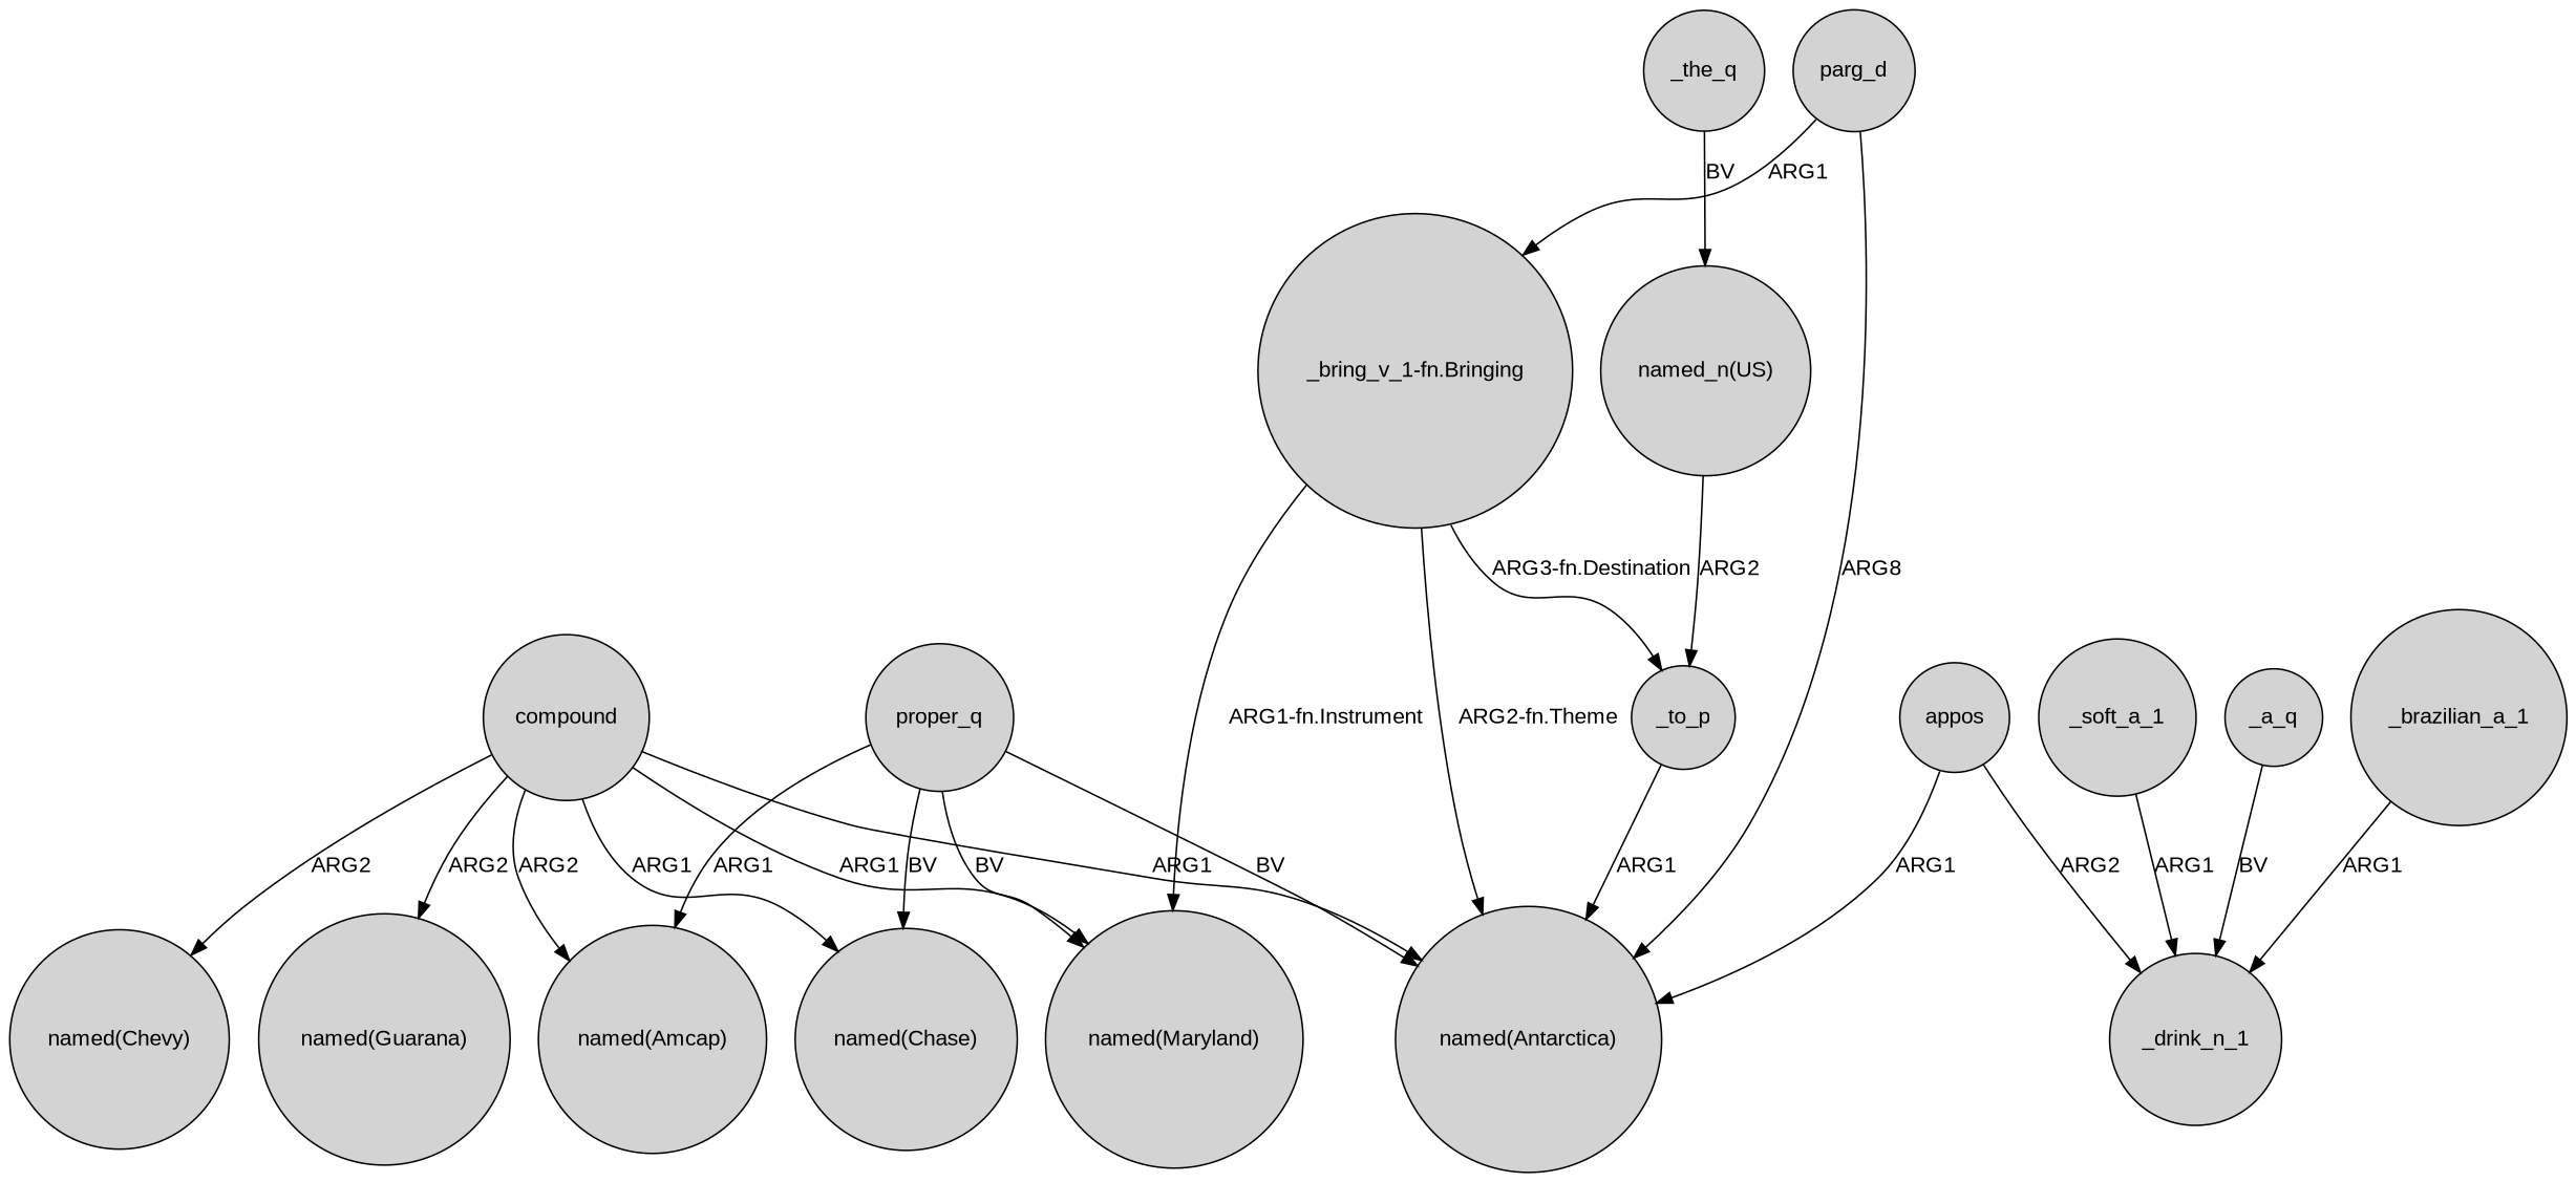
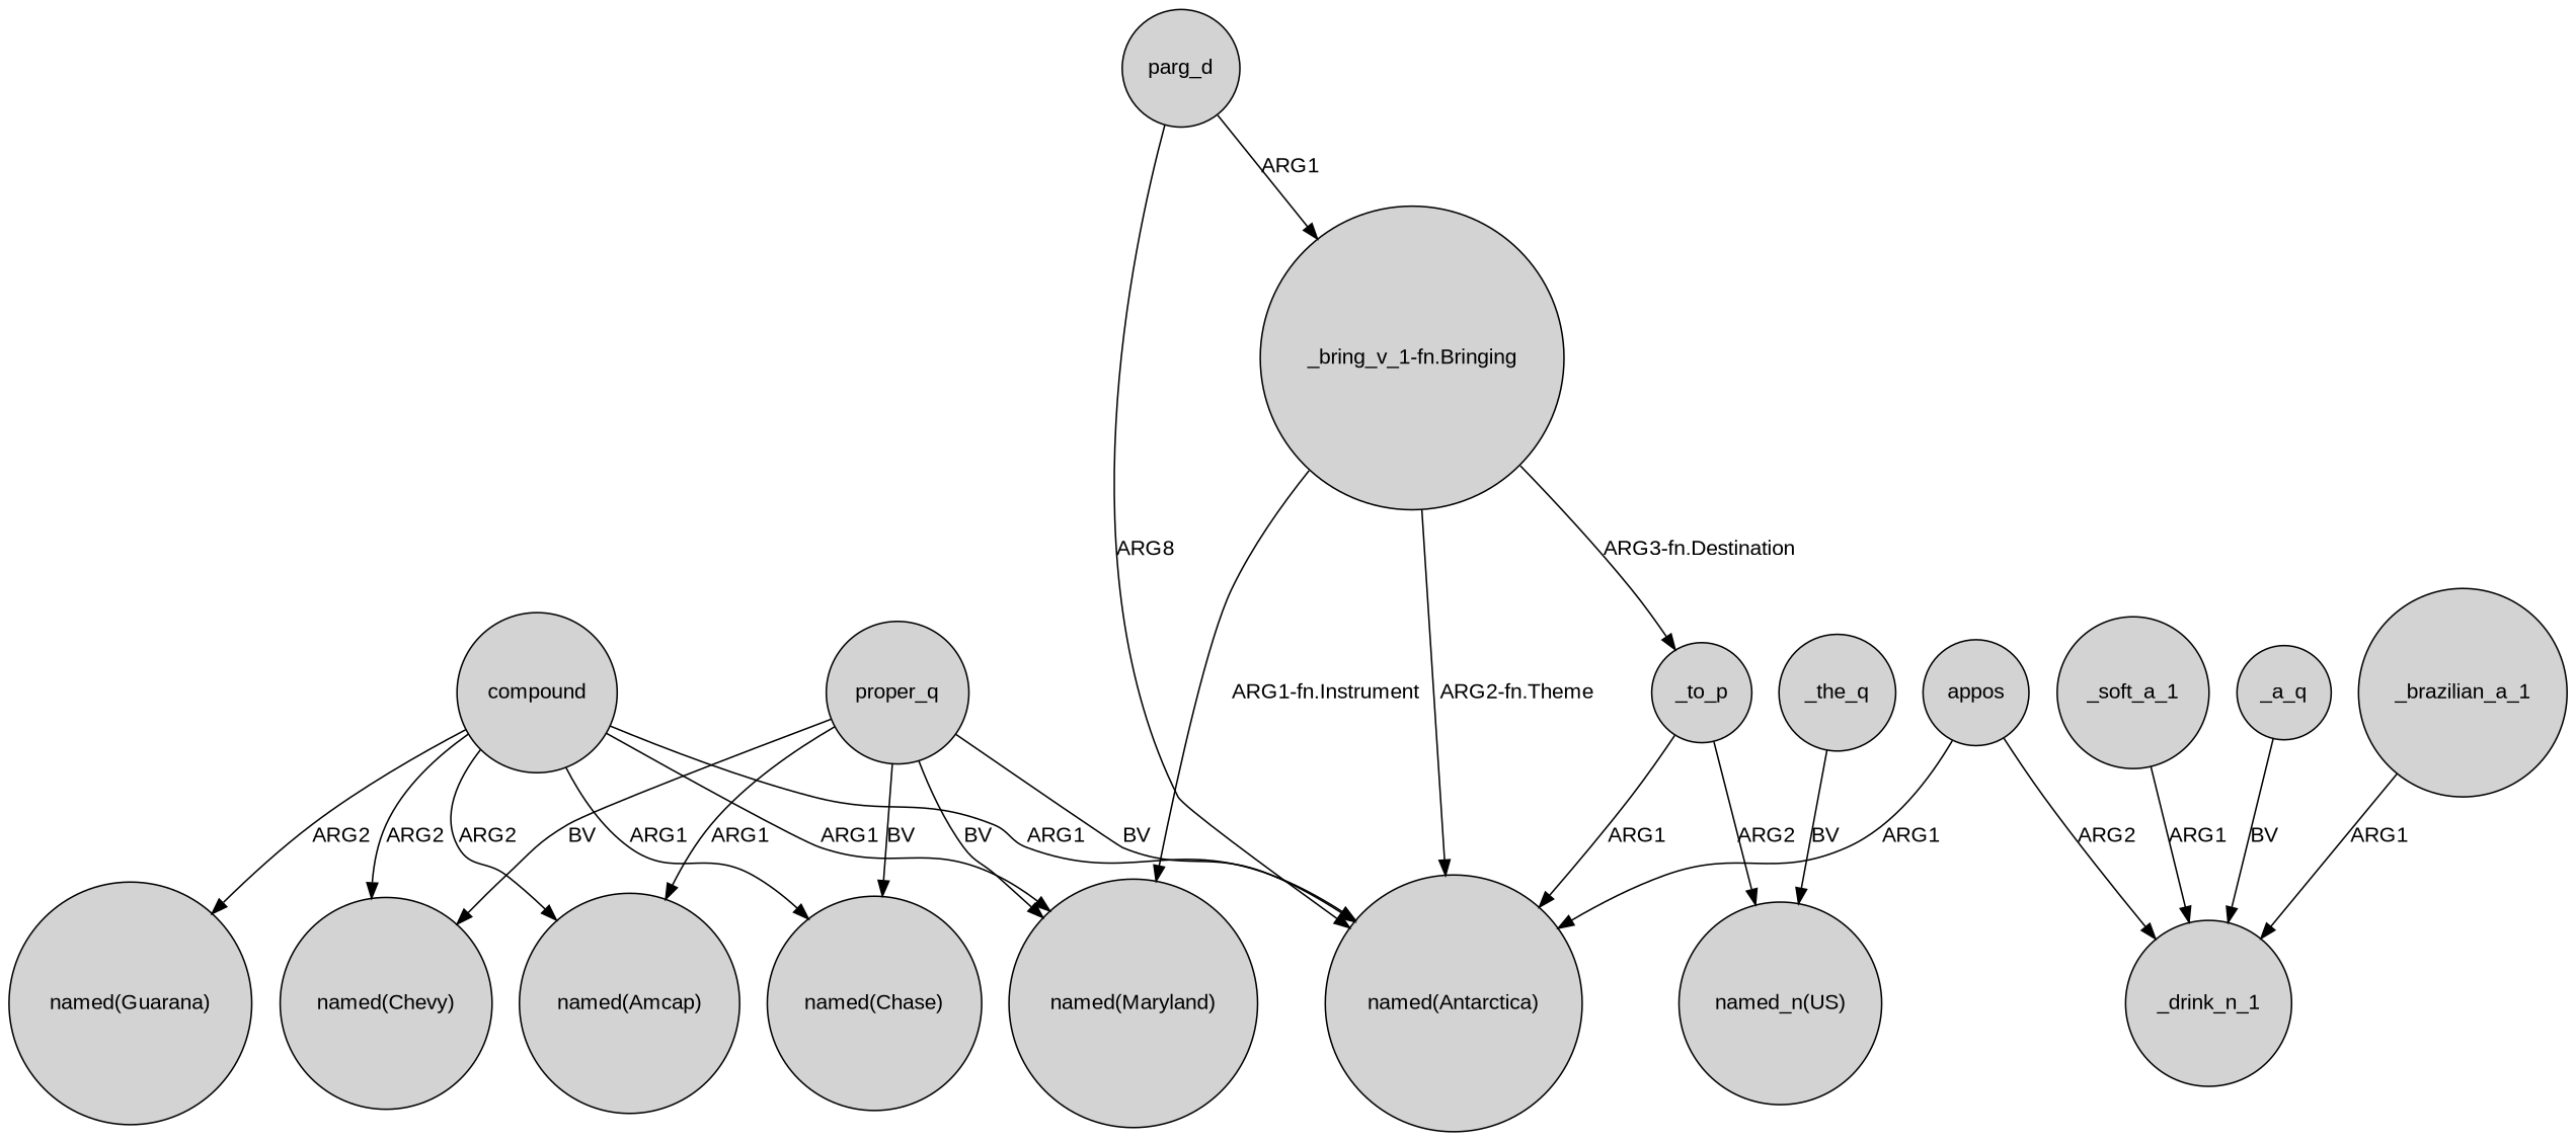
  digraph {
    fontname="Liberation Sans"
    node [fontname="Liberation Sans" shape=circle style=filled]
    edge [fontname="Liberation Sans"]
    compound
    "named(Chevy)"
    "named(Maryland)"
    "named(Chase)"
    "named(Amcap)"
    "named(Antarctica)"
    "named(Guarana)"
    _soft_a_1
    _drink_n_1
    proper_q
    "_bring_v_1-fn.Bringing"
    _to_p
    "named_n(US)"
    _the_q
    appos
    parg_d
    _a_q
    _brazilian_a_1
    compound -> "named(Chevy)" [label=ARG2]
    compound -> "named(Maryland)" [label=ARG1]
    compound -> "named(Chase)" [label=ARG1]
    compound -> "named(Amcap)" [label=ARG2]
    compound -> "named(Antarctica)" [label=ARG1]
    compound -> "named(Guarana)" [label=ARG2]
    _soft_a_1 -> _drink_n_1 [label=ARG1]
+   proper_q -> "named(Chevy)" [label=BV]
    proper_q -> "named(Maryland)" [label=BV]
    proper_q -> "named(Chase)" [label=BV]
    proper_q -> "named(Amcap)" [label=ARG1]
    proper_q -> "named(Antarctica)" [label=BV]
    "_bring_v_1-fn.Bringing" -> "named(Maryland)" [label="ARG1-fn.Instrument"]
    "_bring_v_1-fn.Bringing" -> "named(Antarctica)" [label="ARG2-fn.Theme"]
    "_bring_v_1-fn.Bringing" -> _to_p [label="ARG3-fn.Destination"]
    _to_p -> "named(Antarctica)" [label=ARG1]
-   "named_n(US)" -> _to_p [label=ARG2]
+   _to_p -> "named_n(US)" [label=ARG2]
    _the_q -> "named_n(US)" [label=BV]
    appos -> "named(Antarctica)" [label=ARG1]
    appos -> _drink_n_1 [label=ARG2]
    parg_d -> "named(Antarctica)" [label=ARG8]
    parg_d -> "_bring_v_1-fn.Bringing" [label=ARG1]
    _a_q -> _drink_n_1 [label=BV]
    _brazilian_a_1 -> _drink_n_1 [label=ARG1]
  }
